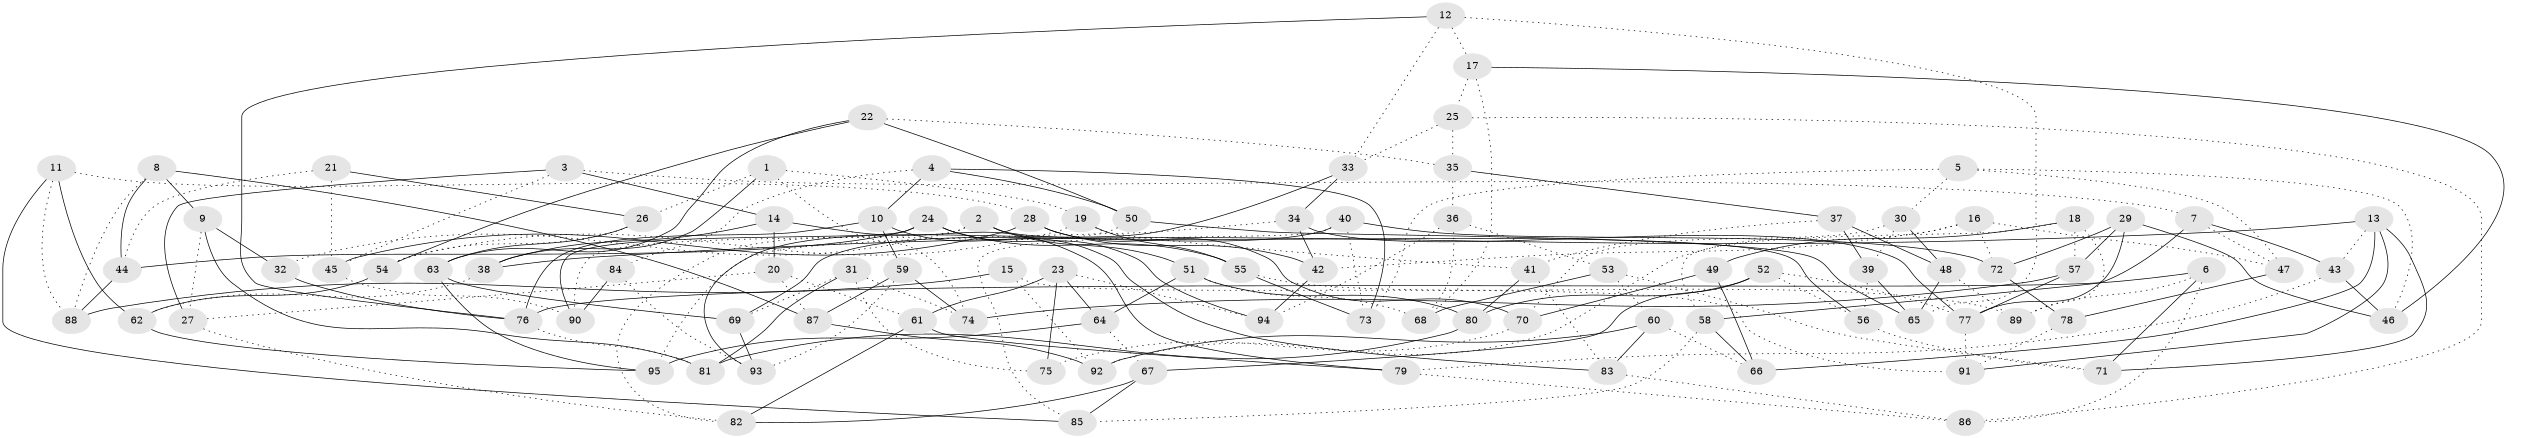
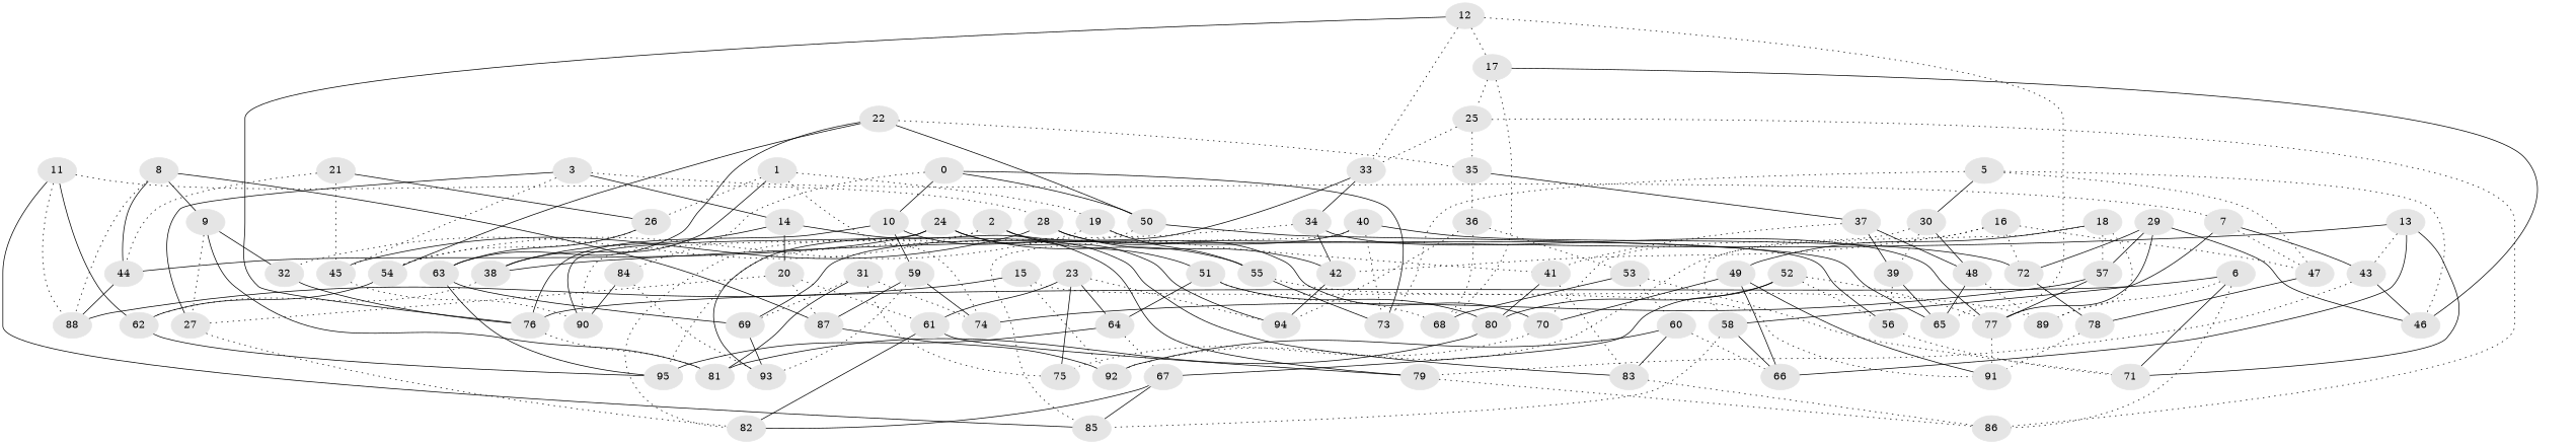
  graph {
    node [color=gray90 style=filled]
    edge [style=solid]
    1
    19
    26
    38
    74
    41
    54
    55
    63
    62
    2
    32
    51
    56
    90
    76
    68
    64
    80
    71
    3
    7
    14
    27
    45
    47
    43
    58
    20
    79
    82
-   4
+   4 [label=0]
    10
    50
    73
    84
    59
    83
    65
    93
    5
    30
    46
    70
    39
    48
    78
    6
    86
    89
    85
    66
    8
    9
    44
    87
    88
    81
    92
    11
    28
    42
    95
    12
    17
    33
    25
    34
    13
    61
    15
    91
    16
    72
    94
    35
    18
    49
    57
    77
    21
    22
    36
    37
    69
    23
    75
    67
    24
    29
    31
    53
    60
    40
    52
    1 -- 19 [style=dotted]
    1 -- 26 [style=dotted]
    1 -- 38
    1 -- 74 [style=dotted]
    19 -- 41 [style=dotted]
    19 -- 54 [style=dotted]
    19 -- 55
    26 -- 54 [style=dotted]
    26 -- 63
    38 -- 62 [style=dotted]
    41 -- 80
    41 -- 83 [style=dotted]
    54 -- 62
    55 -- 73
    55 -- 89 [style=dotted]
    63 -- 95
    63 -- 69
    62 -- 95
    2 -- 32 [style=dotted]
    2 -- 51
    2 -- 56
    2 -- 90 [style=dotted]
    32 -- 76
    51 -- 68 [style=dotted]
    51 -- 64
    51 -- 80
    56 -- 71 [style=dotted]
    76 -- 81 [style=dotted]
    64 -- 95
    64 -- 67 [style=dotted]
    80 -- 81
    3 -- 7 [style=dotted]
    3 -- 14
    3 -- 27
    3 -- 45 [style=dotted]
    7 -- 47 [style=dotted]
    7 -- 43
    7 -- 58
    14 -- 38
    14 -- 20
    14 -- 79
    27 -- 82 [style=dotted]
    45 -- 90 [style=dotted]
    47 -- 78
    43 -- 79 [style=dotted]
    43 -- 46
    58 -- 85 [style=dotted]
    58 -- 66
    20 -- 27 [style=dotted]
    20 -- 87 [style=dotted]
    20 -- 61 [style=dotted]
    79 -- 86 [style=dotted]
    4 -- 10
    4 -- 50
    4 -- 73
    4 -- 84 [style=dotted]
    10 -- 76
    10 -- 59
    10 -- 83
    50 -- 82 [style=dotted]
    50 -- 65
    84 -- 90
    84 -- 93 [style=dotted]
    59 -- 74
    59 -- 93 [style=dotted]
    59 -- 87
    83 -- 86 [style=dotted]
    5 -- 47 [style=dotted]
    5 -- 73 [style=dotted]
-   5 -- 30 [style=dotted]
+   5 -- 30
    5 -- 46 [style=dotted]
    30 -- 70 [style=dotted]
    30 -- 39 [style=dotted]
    30 -- 48
    70 -- 75 [style=dotted]
    39 -- 56 [style=dotted]
    39 -- 65
    48 -- 65
    48 -- 89 [style=dotted]
    78 -- 91 [style=dotted]
    6 -- 76
    6 -- 71
    6 -- 86 [style=dotted]
    6 -- 89 [style=dotted]
    8 -- 9
    8 -- 44
    8 -- 87
    8 -- 88 [style=dotted]
    9 -- 32
    9 -- 27 [style=dotted]
    9 -- 81
    44 -- 88
    87 -- 92
    11 -- 62
    11 -- 85
    11 -- 88 [style=dotted]
    11 -- 28 [style=dotted]
    28 -- 45
    28 -- 70
    28 -- 42
    42 -- 94
    12 -- 76
    12 -- 65 [style=dotted]
    12 -- 17 [style=dotted]
    12 -- 33 [style=dotted]
    17 -- 68 [style=dotted]
    17 -- 46
    17 -- 25 [style=dotted]
    33 -- 93
    33 -- 34
    25 -- 86 [style=dotted]
    25 -- 33 [style=dotted]
    25 -- 35 [style=dotted]
    34 -- 42
    34 -- 95 [style=dotted]
    34 -- 77
    13 -- 38
    13 -- 71
    13 -- 43 [style=dotted]
    13 -- 66
    61 -- 79
    61 -- 82
    15 -- 88
    15 -- 92 [style=dotted]
    15 -- 91 [style=dotted]
    16 -- 47 [style=dotted]
    16 -- 92 [style=dotted]
    16 -- 42 [style=dotted]
    16 -- 72 [style=dotted]
    72 -- 78
    35 -- 36 [style=dotted]
    35 -- 37
    18 -- 58 [style=dotted]
    18 -- 89 [style=dotted]
    18 -- 49
    18 -- 57 [style=dotted]
    49 -- 70
    49 -- 66
-   13 -- 91
+   49 -- 91
    57 -- 74
    57 -- 77
    77 -- 91 [style=dotted]
    21 -- 26
    21 -- 45 [style=dotted]
    21 -- 44 [style=dotted]
    22 -- 54
    22 -- 63
    22 -- 50
    22 -- 35 [style=dotted]
    36 -- 68 [style=dotted]
    36 -- 94 [style=dotted]
    36 -- 53 [style=dotted]
    37 -- 41 [style=dotted]
    37 -- 39
    37 -- 48
    69 -- 93
    23 -- 64
    23 -- 61
    23 -- 94 [style=dotted]
    23 -- 75
    67 -- 82
    67 -- 85
    24 -- 55
    24 -- 90
    24 -- 44
    24 -- 94
    29 -- 46
    29 -- 72
    29 -- 57
    29 -- 77
    31 -- 74 [style=dotted]
    31 -- 81
    31 -- 69 [style=dotted]
    31 -- 75 [style=dotted]
    53 -- 68
    53 -- 71 [style=dotted]
    53 -- 60 [style=dotted]
    60 -- 83
    60 -- 66 [style=dotted]
    60 -- 92
    40 -- 73 [style=dotted]
    40 -- 85 [style=dotted]
    40 -- 72
    40 -- 69
    52 -- 56 [style=dotted]
    52 -- 80
    52 -- 77 [style=dotted]
    52 -- 67
  }
